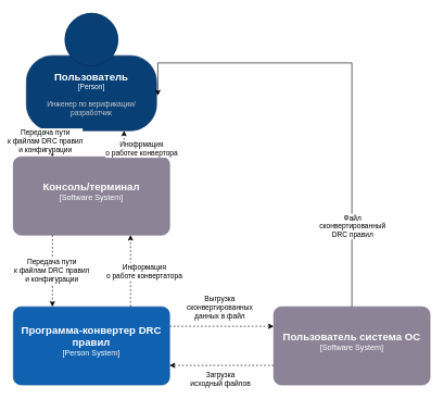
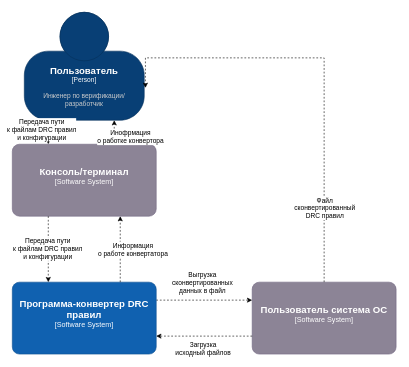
  <mxCell id="0" />
  <mxCell id="1" parent="0" />
  <mxCell id="2" value="&lt;font style=&quot;font-size: 16px&quot;&gt;&lt;b&gt;Пользователь&lt;/b&gt;&lt;/font&gt;&lt;div&gt;[Person]&lt;/div&gt;&lt;br&gt;&lt;div&gt;&lt;font style=&quot;font-size: 11px&quot;&gt;&lt;font color=&quot;#cccccc&quot;&gt;Инженер по верификации/разработчик&lt;/font&gt;&lt;/div&gt;" style="html=1;fontSize=11;dashed=0;whiteSpace=wrap;fillColor=#083F75;strokeColor=#06315C;fontColor=#ffffff;shape=mxgraph.c4.person2;align=center;metaEdit=1;points=[[0.5,0,0],[1,0.5,0],[1,0.75,0],[0.75,1,0],[0.5,1,0],[0.25,1,0],[0,0.75,0],[0,0.5,0]];resizable=0;" parent="1" vertex="1"><mxGeometry x="40" y="20" width="200" height="180" as="geometry" /></mxCell>
  <mxCell id="3" style="edgeStyle=orthogonalEdgeStyle;rounded=0;orthogonalLoop=1;jettySize=auto;html=1;dashed=1;entryX=0;entryY=0.25;entryDx=0;entryDy=0;entryPerimeter=0;exitX=1;exitY=0.25;exitDx=0;exitDy=0;exitPerimeter=0;" parent="1" source="5" target="6" edge="1"><mxGeometry relative="1" as="geometry"><mxPoint x="270" y="500" as="sourcePoint" /><mxPoint x="387" y="500" as="targetPoint" /><Array as="points" /></mxGeometry></mxCell>
  <mxCell id="4" value="Выгрузка&lt;div&gt;сконвертированных&lt;/div&gt;&lt;div&gt;данных в файл&lt;/div&gt;" style="edgeLabel;html=1;align=center;verticalAlign=middle;resizable=0;points=[];" parent="3" vertex="1" connectable="0"><mxGeometry x="0.222" y="-5" relative="1" as="geometry"><mxPoint x="-22" y="-35" as="offset" /></mxGeometry></mxCell>
- <mxCell id="5" value="&lt;font style=&quot;font-size: 16px&quot;&gt;&lt;b&gt;Программа-конвертер DRC правил&lt;/b&gt;&lt;/font&gt;&lt;div&gt;[Person System]&lt;/div&gt;&lt;br&gt;&lt;div&gt;&lt;font style=&quot;font-size: 11px&quot;&gt;&lt;font color=&quot;#cccccc&quot;&gt;&lt;/font&gt;&lt;/div&gt;" style="rounded=1;whiteSpace=wrap;html=1;labelBackgroundColor=none;fillColor=#1061B0;fontColor=#ffffff;align=center;arcSize=10;strokeColor=#0D5091;metaEdit=1;resizable=0;points=[[0.25,0,0],[0.5,0,0],[0.75,0,0],[1,0.25,0],[1,0.5,0],[1,0.75,0],[0.75,1,0],[0.5,1,0],[0.25,1,0],[0,0.75,0],[0,0.5,0],[0,0.25,0]];" parent="1" vertex="1"><mxGeometry x="20" y="470" width="240" height="120" as="geometry" /></mxCell>
+ <mxCell id="5" value="&lt;font style=&quot;font-size: 16px&quot;&gt;&lt;b&gt;Программа-конвертер DRC правил&lt;/b&gt;&lt;/font&gt;&lt;div&gt;[Software System]&lt;/div&gt;&lt;br&gt;&lt;div&gt;&lt;font style=&quot;font-size: 11px&quot;&gt;&lt;font color=&quot;#cccccc&quot;&gt;&lt;/font&gt;&lt;/div&gt;" style="rounded=1;whiteSpace=wrap;html=1;labelBackgroundColor=none;fillColor=#1061B0;fontColor=#ffffff;align=center;arcSize=10;strokeColor=#0D5091;metaEdit=1;resizable=0;points=[[0.25,0,0],[0.5,0,0],[0.75,0,0],[1,0.25,0],[1,0.5,0],[1,0.75,0],[0.75,1,0],[0.5,1,0],[0.25,1,0],[0,0.75,0],[0,0.5,0],[0,0.25,0]];" parent="1" vertex="1"><mxGeometry x="20" y="470" width="240" height="120" as="geometry" /></mxCell>
  <mxCell id="6" value="&lt;font style=&quot;font-size: 16px&quot;&gt;&lt;b&gt;Пользователь система ОС&lt;/b&gt;&lt;/font&gt;&lt;div&gt;[Software System]&lt;/div&gt;&lt;br&gt;&lt;div&gt;&lt;font style=&quot;font-size: 11px&quot;&gt;&lt;font color=&quot;#cccccc&quot;&gt;&lt;/font&gt;&lt;/div&gt;" style="rounded=1;whiteSpace=wrap;html=1;labelBackgroundColor=none;fillColor=#8C8496;fontColor=#ffffff;align=center;arcSize=10;strokeColor=#736782;metaEdit=1;resizable=0;points=[[0.25,0,0],[0.5,0,0],[0.75,0,0],[1,0.25,0],[1,0.5,0],[1,0.75,0],[0.75,1,0],[0.5,1,0],[0.25,1,0],[0,0.75,0],[0,0.5,0],[0,0.25,0]];" parent="1" vertex="1"><mxGeometry x="420" y="470" width="240" height="120" as="geometry" /></mxCell>
  <mxCell id="7" style="edgeStyle=orthogonalEdgeStyle;rounded=0;orthogonalLoop=1;jettySize=auto;html=1;entryX=0.25;entryY=0;entryDx=0;entryDy=0;entryPerimeter=0;startArrow=none;startFill=0;dashed=1;exitX=0.25;exitY=1;exitDx=0;exitDy=0;exitPerimeter=0;" parent="1" source="2" target="15" edge="1"><mxGeometry relative="1" as="geometry" /></mxCell>
  <mxCell id="8" value="Передача пути&lt;div&gt;к файлам DRC правил&lt;div&gt;и конфигурации&lt;/div&gt;&lt;/div&gt;" style="edgeLabel;html=1;align=center;verticalAlign=middle;resizable=0;points=[];" parent="7" vertex="1" connectable="0"><mxGeometry x="0.164" y="3" relative="1" as="geometry"><mxPoint x="-13" y="-8" as="offset" /></mxGeometry></mxCell>
  <mxCell id="9" style="edgeStyle=orthogonalEdgeStyle;rounded=0;orthogonalLoop=1;jettySize=auto;html=1;exitX=0.75;exitY=0;exitDx=0;exitDy=0;exitPerimeter=0;dashed=1;entryX=0.75;entryY=1;entryDx=0;entryDy=0;entryPerimeter=0;" parent="1" source="5" target="15" edge="1"><mxGeometry relative="1" as="geometry" /></mxCell>
  <mxCell id="10" value="Информация&lt;div&gt;о работе конвертатора&lt;/div&gt;" style="edgeLabel;html=1;align=center;verticalAlign=middle;resizable=0;points=[];" parent="9" vertex="1" connectable="0"><mxGeometry relative="1" as="geometry"><mxPoint x="20" as="offset" /></mxGeometry></mxCell>
  <mxCell id="11" style="edgeStyle=orthogonalEdgeStyle;rounded=0;orthogonalLoop=1;jettySize=auto;html=1;entryX=1;entryY=0.75;entryDx=0;entryDy=0;entryPerimeter=0;exitX=0;exitY=0.75;exitDx=0;exitDy=0;exitPerimeter=0;dashed=1;" parent="1" source="6" target="5" edge="1"><mxGeometry relative="1" as="geometry" /></mxCell>
  <mxCell id="12" value="Загрузка&lt;div&gt;исходный файлов&lt;/div&gt;" style="edgeLabel;html=1;align=center;verticalAlign=middle;resizable=0;points=[];" parent="11" vertex="1" connectable="0"><mxGeometry x="0.04" y="3" relative="1" as="geometry"><mxPoint y="17" as="offset" /></mxGeometry></mxCell>
- <mxCell id="13" style="edgeStyle=orthogonalEdgeStyle;rounded=0;orthogonalLoop=1;jettySize=auto;html=1;entryX=1.01;entryY=0.7;entryDx=0;entryDy=0;entryPerimeter=0;dashed=0;" parent="1" source="6" target="2" edge="1"><mxGeometry relative="1" as="geometry"><Array as="points"><mxPoint x="540" y="96" /></Array></mxGeometry></mxCell>
+ <mxCell id="13" style="edgeStyle=orthogonalEdgeStyle;rounded=0;orthogonalLoop=1;jettySize=auto;html=1;entryX=1.01;entryY=0.7;entryDx=0;entryDy=0;entryPerimeter=0;dashed=1;" parent="1" source="6" target="2" edge="1"><mxGeometry relative="1" as="geometry"><Array as="points"><mxPoint x="540" y="96" /></Array></mxGeometry></mxCell>
  <mxCell id="14" value="Файл&lt;div&gt;сконвертированный&lt;/div&gt;&lt;div&gt;DRC правил&lt;/div&gt;" style="edgeLabel;html=1;align=center;verticalAlign=middle;resizable=0;points=[];" parent="13" vertex="1" connectable="0"><mxGeometry x="-0.656" relative="1" as="geometry"><mxPoint as="offset" /></mxGeometry></mxCell>
  <mxCell id="15" value="&lt;font style=&quot;font-size: 16px&quot;&gt;&lt;b&gt;Консоль/терминал&lt;/b&gt;&lt;/font&gt;&lt;div&gt;[Software System]&lt;/div&gt;&lt;br&gt;&lt;div&gt;&lt;font style=&quot;font-size: 11px&quot;&gt;&lt;font color=&quot;#cccccc&quot;&gt;&lt;/font&gt;&lt;/div&gt;" style="rounded=1;whiteSpace=wrap;html=1;labelBackgroundColor=none;fillColor=#8C8496;fontColor=#ffffff;align=center;arcSize=10;strokeColor=#736782;metaEdit=1;resizable=0;points=[[0.25,0,0],[0.5,0,0],[0.75,0,0],[1,0.25,0],[1,0.5,0],[1,0.75,0],[0.75,1,0],[0.5,1,0],[0.25,1,0],[0,0.75,0],[0,0.5,0],[0,0.25,0]];" parent="1" vertex="1"><mxGeometry x="20" y="240" width="240" height="120" as="geometry" /></mxCell>
  <mxCell id="16" style="edgeStyle=orthogonalEdgeStyle;rounded=0;orthogonalLoop=1;jettySize=auto;html=1;exitX=0.75;exitY=0;exitDx=0;exitDy=0;exitPerimeter=0;entryX=0.75;entryY=1;entryDx=0;entryDy=0;entryPerimeter=0;dashed=1;" parent="1" source="15" target="2" edge="1"><mxGeometry relative="1" as="geometry" /></mxCell>
  <mxCell id="17" value="&lt;span style=&quot;color: rgba(0, 0, 0, 0); font-family: monospace; font-size: 0px; text-align: start; background-color: rgb(251, 251, 251);&quot;&gt;%3CmxGraphModel%3E%3Croot%3E%3CmxCell%20id%3D%220%22%2F%3E%3CmxCell%20id%3D%221%22%20parent%3D%220%22%2F%3E%3CmxCell%20id%3D%222%22%20value%3D%22%D0%9B%D0%BE%D0%B3%20%D0%B8%D0%BD%D1%84%D0%BE%D1%80%D0%BC%D0%B0%D1%86%D0%B8%D1%8F%26lt%3Bdiv%26gt%3B%D0%BE%20%D1%80%D0%B0%D0%B1%D0%BE%D1%82%D0%B5%20%D0%BA%D0%BE%D0%BD%D0%B2%D0%B5%D1%80%D1%82%D0%B0%D1%82%D0%BE%D1%80%D0%B0%26lt%3B%2Fdiv%26gt%3B%22%20style%3D%22edgeLabel%3Bhtml%3D1%3Balign%3Dcenter%3BverticalAlign%3Dmiddle%3Bresizable%3D0%3Bpoints%3D%5B%5D%3B%22%20vertex%3D%221%22%20connectable%3D%220%22%20parent%3D%221%22%3E%3CmxGeometry%20x%3D%22240%22%20y%3D%22575%22%20as%3D%22geometry%22%2F%3E%3C%2FmxCell%3E%3C%2Froot%3E%3C%2FmxGraphModel%3E&lt;/span&gt;" style="edgeLabel;html=1;align=center;verticalAlign=middle;resizable=0;points=[];" parent="16" vertex="1" connectable="0"><mxGeometry x="0.2" y="-2" relative="1" as="geometry"><mxPoint as="offset" /></mxGeometry></mxCell>
  <mxCell id="18" value="&lt;span style=&quot;color: rgba(0, 0, 0, 0); font-family: monospace; font-size: 0px; text-align: start; background-color: rgb(251, 251, 251);&quot;&gt;%3CmxGraphModel%3E%3Croot%3E%3CmxCell%20id%3D%220%22%2F%3E%3CmxCell%20id%3D%221%22%20parent%3D%220%22%2F%3E%3CmxCell%20id%3D%222%22%20value%3D%22%D0%9B%D0%BE%D0%B3%20%D0%B8%D0%BD%D1%84%D0%BE%D1%80%D0%BC%D0%B0%D1%86%D0%B8%D1%8F%26lt%3Bdiv%26gt%3B%D0%BE%20%D1%80%D0%B0%D0%B1%D0%BE%D1%82%D0%B5%20%D0%BA%D0%BE%D0%BD%D0%B2%D0%B5%D1%80%D1%82%D0%B0%D1%82%D0%BE%D1%80%D0%B0%26lt%3B%2Fdiv%26gt%3B%22%20style%3D%22edgeLabel%3Bhtml%3D1%3Balign%3Dcenter%3BverticalAlign%3Dmiddle%3Bresizable%3D0%3Bpoints%3D%5B%5D%3B%22%20vertex%3D%221%22%20connectable%3D%220%22%20parent%3D%221%22%3E%3CmxGeometry%20x%3D%22240%22%20y%3D%22575%22%20as%3D%22geometry%22%2F%3E%3C%2FmxCell%3E%3C%2Froot%3E%3C%2FmxGraphModel%3E&lt;/span&gt;" style="edgeLabel;html=1;align=center;verticalAlign=middle;resizable=0;points=[];" parent="16" vertex="1" connectable="0"><mxGeometry x="-0.06" y="-3" relative="1" as="geometry"><mxPoint as="offset" /></mxGeometry></mxCell>
  <mxCell id="19" value="&lt;span style=&quot;color: rgba(0, 0, 0, 0); font-family: monospace; font-size: 0px; text-align: start; background-color: rgb(251, 251, 251);&quot;&gt;%3CmxGraphModel%3E%3Croot%3E%3CmxCell%20id%3D%220%22%2F%3E%3CmxCell%20id%3D%221%22%20parent%3D%220%22%2F%3E%3CmxCell%20id%3D%222%22%20value%3D%22%D0%9B%D0%BE%D0%B3%20%D0%B8%D0%BD%D1%84%D0%BE%D1%80%D0%BC%D0%B0%D1%86%D0%B8%D1%8F%26lt%3Bdiv%26gt%3B%D0%BE%20%D1%80%D0%B0%D0%B1%D0%BE%D1%82%D0%B5%20%D0%BA%D0%BE%D0%BD%D0%B2%D0%B5%D1%80%D1%82%D0%B0%D1%82%D0%BE%D1%80%D0%B0%26lt%3B%2Fdiv%26gt%3B%22%20style%3D%22edgeLabel%3Bhtml%3D1%3Balign%3Dcenter%3BverticalAlign%3Dmiddle%3Bresizable%3D0%3Bpoints%3D%5B%5D%3B%22%20vertex%3D%221%22%20connectable%3D%220%22%20parent%3D%221%22%3E%3CmxGeometry%20x%3D%22240%22%20y%3D%22575%22%20as%3D%22geometry%22%2F%3E%3C%2FmxCell%3E%3C%2Froot%3E%3C%2FmxGraphModel%3E&lt;/span&gt;" style="edgeLabel;html=1;align=center;verticalAlign=middle;resizable=0;points=[];" parent="16" vertex="1" connectable="0"><mxGeometry x="0.04" y="-2" relative="1" as="geometry"><mxPoint as="offset" /></mxGeometry></mxCell>
  <mxCell id="20" value="Инофрмация&lt;div&gt;о работке конвертора&lt;/div&gt;" style="edgeLabel;html=1;align=center;verticalAlign=middle;resizable=0;points=[];" parent="16" vertex="1" connectable="0"><mxGeometry x="0.1" y="4" relative="1" as="geometry"><mxPoint x="24" y="3" as="offset" /></mxGeometry></mxCell>
  <mxCell id="21" style="edgeStyle=orthogonalEdgeStyle;rounded=0;orthogonalLoop=1;jettySize=auto;html=1;exitX=0.25;exitY=1;exitDx=0;exitDy=0;exitPerimeter=0;entryX=0.25;entryY=0;entryDx=0;entryDy=0;entryPerimeter=0;dashed=1;" parent="1" source="15" target="5" edge="1"><mxGeometry relative="1" as="geometry" /></mxCell>
  <mxCell id="22" value="Передача пути&lt;div&gt;к файлам DRC правил&lt;div&gt;и конфигурации&lt;/div&gt;&lt;/div&gt;" style="edgeLabel;html=1;align=center;verticalAlign=middle;resizable=0;points=[];" parent="21" vertex="1" connectable="0"><mxGeometry x="-0.018" y="-2" relative="1" as="geometry"><mxPoint as="offset" /></mxGeometry></mxCell>
